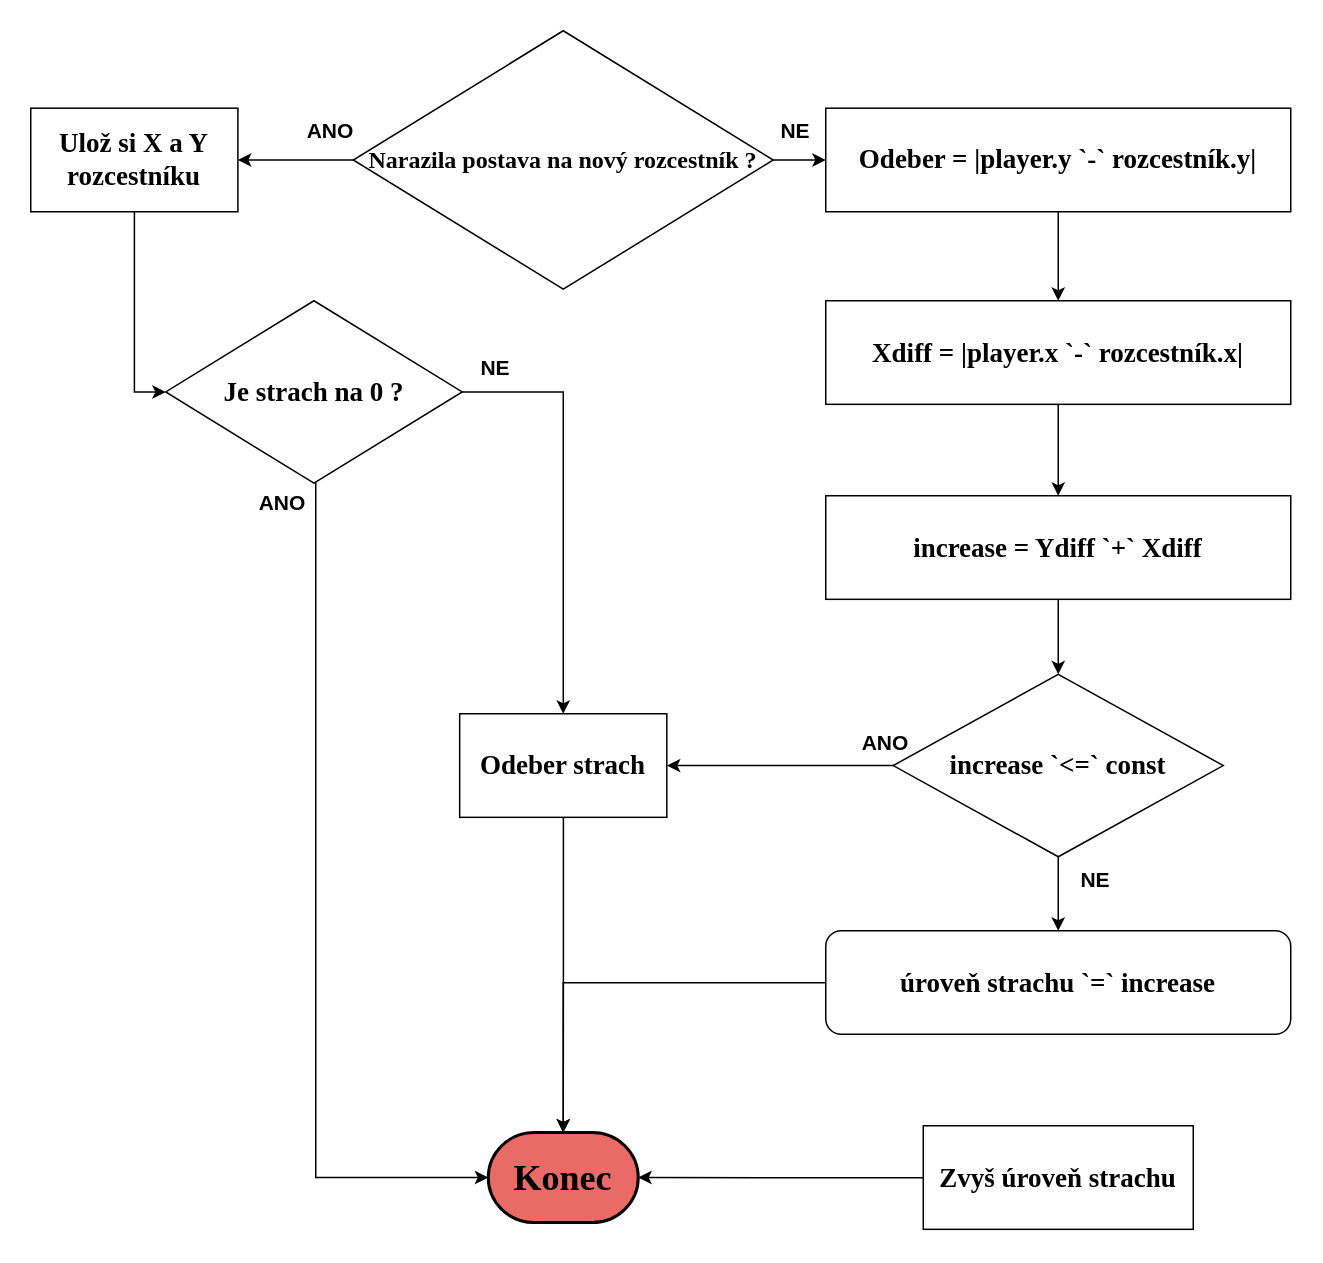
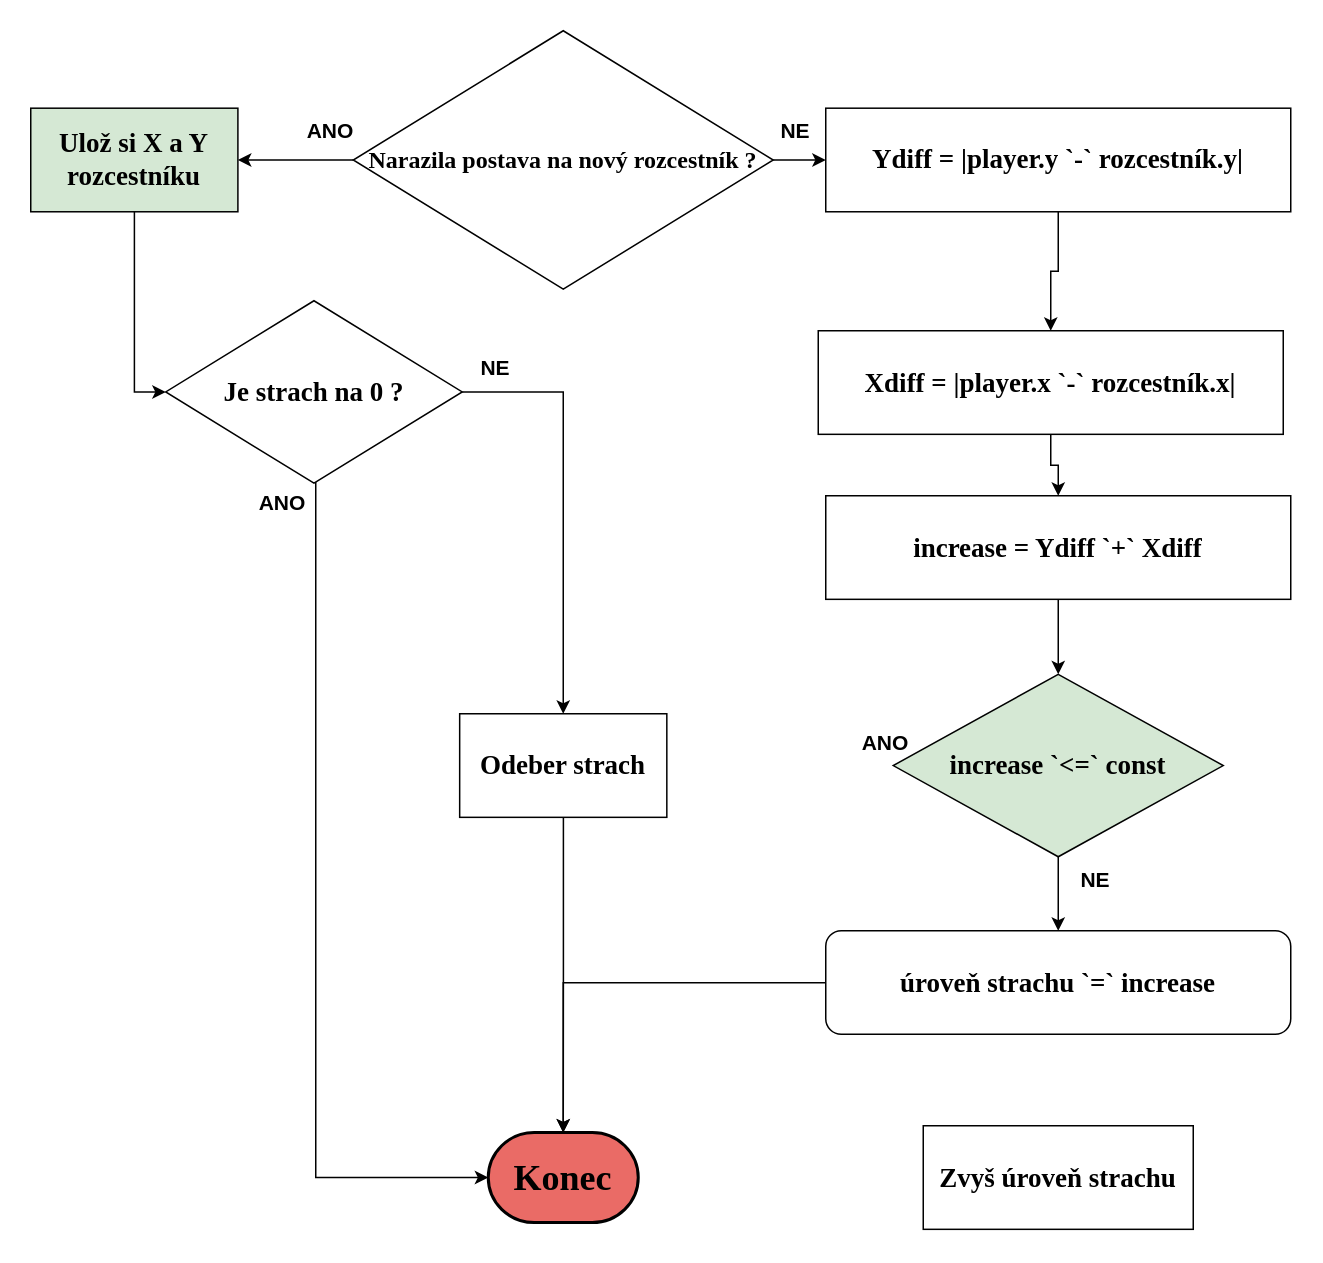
  <mxCell id="0" />
  <mxCell id="1" parent="0" />
  <mxCell id="2" value="&lt;font face=&quot;Verdana&quot; style=&quot;font-size: 24px;&quot;&gt;&lt;b&gt;Konec&lt;/b&gt;&lt;/font&gt;" style="strokeWidth=2;html=1;shape=mxgraph.flowchart.terminator;whiteSpace=wrap;fillColor=#EA6B66;" parent="1" vertex="1"><mxGeometry x="325" y="754.52" width="100" height="60" as="geometry" /></mxCell>
  <mxCell id="3" style="edgeStyle=orthogonalEdgeStyle;rounded=0;orthogonalLoop=1;jettySize=auto;html=1;entryX=1;entryY=0.5;entryDx=0;entryDy=0;" parent="1" source="5" target="7" edge="1"><mxGeometry relative="1" as="geometry" /></mxCell>
  <mxCell id="4" style="edgeStyle=orthogonalEdgeStyle;rounded=0;orthogonalLoop=1;jettySize=auto;html=1;entryX=0;entryY=0.5;entryDx=0;entryDy=0;" parent="1" source="5" target="11" edge="1"><mxGeometry relative="1" as="geometry" /></mxCell>
  <mxCell id="5" value="&lt;font face=&quot;Verdana&quot;&gt;&lt;span style=&quot;font-size: 16px;&quot;&gt;&lt;b&gt;Narazila postava na nový rozcestník ?&lt;/b&gt;&lt;/span&gt;&lt;/font&gt;" style="rhombus;whiteSpace=wrap;html=1;" parent="1" vertex="1"><mxGeometry x="235" y="20" width="280" height="172.31" as="geometry" /></mxCell>
  <mxCell id="6" style="edgeStyle=orthogonalEdgeStyle;rounded=0;orthogonalLoop=1;jettySize=auto;html=1;entryX=0;entryY=0.5;entryDx=0;entryDy=0;" parent="1" source="7" target="20" edge="1"><mxGeometry relative="1" as="geometry" /></mxCell>
- <mxCell id="7" value="&lt;font style=&quot;font-size: 18px;&quot; face=&quot;Verdana&quot;&gt;&lt;b style=&quot;&quot;&gt;Ulož si X a Y rozcestníku&lt;/b&gt;&lt;/font&gt;" style="rounded=0;whiteSpace=wrap;html=1;" parent="1" vertex="1"><mxGeometry x="20" y="71.63" width="138.1" height="69.05" as="geometry" /></mxCell>
+ <mxCell id="7" value="&lt;font style=&quot;font-size: 18px;&quot; face=&quot;Verdana&quot;&gt;&lt;b style=&quot;&quot;&gt;Ulož si X a Y rozcestníku&lt;/b&gt;&lt;/font&gt;" style="rounded=0;whiteSpace=wrap;html=1;fillColor=#d5e8d4;" parent="1" vertex="1"><mxGeometry x="20" y="71.63" width="138.1" height="69.05" as="geometry" /></mxCell>
  <mxCell id="8" value="&lt;font style=&quot;font-size: 14px;&quot;&gt;&lt;b&gt;NE&lt;/b&gt;&lt;/font&gt;" style="text;html=1;align=center;verticalAlign=middle;whiteSpace=wrap;rounded=0;" parent="1" vertex="1"><mxGeometry x="500" y="71.63" width="60" height="30" as="geometry" /></mxCell>
  <mxCell id="9" value="&lt;font style=&quot;font-size: 14px;&quot;&gt;&lt;b&gt;ANO&lt;/b&gt;&lt;/font&gt;" style="text;html=1;align=center;verticalAlign=middle;whiteSpace=wrap;rounded=0;" parent="1" vertex="1"><mxGeometry x="190" y="71.63" width="60" height="30" as="geometry" /></mxCell>
  <mxCell id="10" style="edgeStyle=orthogonalEdgeStyle;rounded=0;orthogonalLoop=1;jettySize=auto;html=1;entryX=0.5;entryY=0;entryDx=0;entryDy=0;" parent="1" source="11" target="13" edge="1"><mxGeometry relative="1" as="geometry" /></mxCell>
- <mxCell id="11" value="&lt;font style=&quot;font-size: 18px;&quot; face=&quot;Verdana&quot;&gt;&lt;b style=&quot;&quot;&gt;Odeber = |player.y `-` rozcestník.y|&lt;/b&gt;&lt;/font&gt;" style="rounded=0;whiteSpace=wrap;html=1;" parent="1" vertex="1"><mxGeometry x="550" y="71.63" width="310" height="69.05" as="geometry" /></mxCell>
+ <mxCell id="11" value="&lt;font style=&quot;font-size: 18px;&quot; face=&quot;Verdana&quot;&gt;&lt;b style=&quot;&quot;&gt;Ydiff = |player.y `-` rozcestník.y|&lt;/b&gt;&lt;/font&gt;" style="rounded=0;whiteSpace=wrap;html=1;" parent="1" vertex="1"><mxGeometry x="550" y="71.63" width="310" height="69.05" as="geometry" /></mxCell>
  <mxCell id="12" style="edgeStyle=orthogonalEdgeStyle;rounded=0;orthogonalLoop=1;jettySize=auto;html=1;entryX=0.5;entryY=0;entryDx=0;entryDy=0;" parent="1" source="13" target="15" edge="1"><mxGeometry relative="1" as="geometry" /></mxCell>
- <mxCell id="13" value="&lt;font style=&quot;font-size: 18px;&quot; face=&quot;Verdana&quot;&gt;&lt;b style=&quot;&quot;&gt;Xdiff = |player.x `-` rozcestník.x|&lt;/b&gt;&lt;/font&gt;" style="rounded=0;whiteSpace=wrap;html=1;" parent="1" vertex="1"><mxGeometry x="550" y="200" width="310" height="69.05" as="geometry" /></mxCell>
+ <mxCell id="13" value="&lt;font style=&quot;font-size: 18px;&quot; face=&quot;Verdana&quot;&gt;&lt;b style=&quot;&quot;&gt;Xdiff = |player.x `-` rozcestník.x|&lt;/b&gt;&lt;/font&gt;" style="rounded=0;whiteSpace=wrap;html=1;" parent="1" vertex="1"><mxGeometry x="545" y="220" width="310" height="69.05" as="geometry" /></mxCell>
  <mxCell id="14" style="edgeStyle=orthogonalEdgeStyle;rounded=0;orthogonalLoop=1;jettySize=auto;html=1;entryX=0.5;entryY=0;entryDx=0;entryDy=0;" parent="1" source="15" target="26" edge="1"><mxGeometry relative="1" as="geometry" /></mxCell>
  <mxCell id="15" value="&lt;font style=&quot;font-size: 18px;&quot; face=&quot;Verdana&quot;&gt;&lt;b style=&quot;&quot;&gt;increase = Ydiff `+` Xdiff&lt;/b&gt;&lt;/font&gt;" style="rounded=0;whiteSpace=wrap;html=1;" parent="1" vertex="1"><mxGeometry x="550" y="330" width="310" height="69.05" as="geometry" /></mxCell>
  <mxCell id="16" style="edgeStyle=orthogonalEdgeStyle;rounded=0;orthogonalLoop=1;jettySize=auto;html=1;" parent="1" source="17" target="2" edge="1"><mxGeometry relative="1" as="geometry" /></mxCell>
  <mxCell id="17" value="&lt;font face=&quot;Verdana&quot;&gt;&lt;span style=&quot;font-size: 18px;&quot;&gt;&lt;b&gt;úroveň strachu `=` increase&lt;/b&gt;&lt;/span&gt;&lt;/font&gt;" style="whiteSpace=wrap;html=1;rounded=1;" parent="1" vertex="1"><mxGeometry x="550" y="620" width="310" height="69.05" as="geometry" /></mxCell>
  <mxCell id="18" value="&lt;font face=&quot;Verdana&quot;&gt;&lt;span style=&quot;font-size: 18px;&quot;&gt;&lt;b&gt;Zvyš úroveň strachu&lt;/b&gt;&lt;/span&gt;&lt;/font&gt;" style="rounded=0;whiteSpace=wrap;html=1;" parent="1" vertex="1"><mxGeometry x="615" y="750" width="180" height="69.05" as="geometry" /></mxCell>
  <mxCell id="19" style="edgeStyle=orthogonalEdgeStyle;rounded=0;orthogonalLoop=1;jettySize=auto;html=1;entryX=0.5;entryY=0;entryDx=0;entryDy=0;" edge="1" parent="1" source="20" target="21"><mxGeometry relative="1" as="geometry"><Array as="points"><mxPoint x="375" y="261" /></Array></mxGeometry></mxCell>
  <mxCell id="20" value="&lt;font style=&quot;font-size: 18px;&quot; face=&quot;Verdana&quot;&gt;&lt;b style=&quot;&quot;&gt;Je strach na 0 ?&lt;/b&gt;&lt;/font&gt;" style="rhombus;whiteSpace=wrap;html=1;" parent="1" vertex="1"><mxGeometry x="110" y="200" width="197.65" height="121.63" as="geometry" /></mxCell>
  <mxCell id="21" value="&lt;font style=&quot;font-size: 18px;&quot; face=&quot;Verdana&quot;&gt;&lt;b style=&quot;&quot;&gt;Odeber strach&lt;/b&gt;&lt;/font&gt;" style="rounded=0;whiteSpace=wrap;html=1;" parent="1" vertex="1"><mxGeometry x="305.95" y="475.34" width="138.1" height="69.05" as="geometry" /></mxCell>
  <mxCell id="22" value="&lt;font style=&quot;font-size: 14px;&quot;&gt;&lt;b&gt;NE&lt;/b&gt;&lt;/font&gt;" style="text;html=1;align=center;verticalAlign=middle;whiteSpace=wrap;rounded=0;" parent="1" vertex="1"><mxGeometry x="300" y="230" width="60" height="30" as="geometry" /></mxCell>
  <mxCell id="23" value="&lt;font style=&quot;font-size: 14px;&quot;&gt;&lt;b&gt;ANO&lt;/b&gt;&lt;/font&gt;" style="text;html=1;align=center;verticalAlign=middle;whiteSpace=wrap;rounded=0;" parent="1" vertex="1"><mxGeometry x="158.1" y="320" width="60" height="30" as="geometry" /></mxCell>
  <mxCell id="24" style="edgeStyle=orthogonalEdgeStyle;rounded=0;orthogonalLoop=1;jettySize=auto;html=1;entryX=0.5;entryY=0;entryDx=0;entryDy=0;" parent="1" source="26" target="17" edge="1"><mxGeometry relative="1" as="geometry" /></mxCell>
- <mxCell id="25" style="edgeStyle=orthogonalEdgeStyle;rounded=0;orthogonalLoop=1;jettySize=auto;html=1;entryX=1;entryY=0.5;entryDx=0;entryDy=0;" edge="1" parent="1" source="26" target="21"><mxGeometry relative="1" as="geometry" /></mxCell>
- <mxCell id="26" value="&lt;font style=&quot;font-size: 18px;&quot; face=&quot;Verdana&quot;&gt;&lt;b style=&quot;&quot;&gt;increase `&amp;lt;=` const&lt;/b&gt;&lt;/font&gt;" style="rhombus;whiteSpace=wrap;html=1;" parent="1" vertex="1"><mxGeometry x="595" y="449.05" width="220" height="121.63" as="geometry" /></mxCell>
+ <mxCell id="26" value="&lt;font style=&quot;font-size: 18px;&quot; face=&quot;Verdana&quot;&gt;&lt;b style=&quot;&quot;&gt;increase `&amp;lt;=` const&lt;/b&gt;&lt;/font&gt;" style="rhombus;whiteSpace=wrap;html=1;fillColor=#d5e8d4;" parent="1" vertex="1"><mxGeometry x="595" y="449.05" width="220" height="121.63" as="geometry" /></mxCell>
  <mxCell id="27" value="&lt;font style=&quot;font-size: 14px;&quot;&gt;&lt;b&gt;ANO&lt;/b&gt;&lt;/font&gt;" style="text;html=1;align=center;verticalAlign=middle;whiteSpace=wrap;rounded=0;" parent="1" vertex="1"><mxGeometry x="560" y="480" width="60" height="30" as="geometry" /></mxCell>
  <mxCell id="28" value="&lt;font style=&quot;font-size: 14px;&quot;&gt;&lt;b&gt;NE&lt;/b&gt;&lt;/font&gt;" style="text;html=1;align=center;verticalAlign=middle;whiteSpace=wrap;rounded=0;" parent="1" vertex="1"><mxGeometry x="700" y="570.68" width="60" height="30" as="geometry" /></mxCell>
- <mxCell id="29" style="edgeStyle=orthogonalEdgeStyle;rounded=0;orthogonalLoop=1;jettySize=auto;html=1;entryX=1;entryY=0.5;entryDx=0;entryDy=0;entryPerimeter=0;" parent="1" source="18" target="2" edge="1"><mxGeometry relative="1" as="geometry" /></mxCell>
  <mxCell id="30" style="edgeStyle=orthogonalEdgeStyle;rounded=0;orthogonalLoop=1;jettySize=auto;html=1;entryX=0;entryY=0.5;entryDx=0;entryDy=0;entryPerimeter=0;" edge="1" parent="1" source="20" target="2"><mxGeometry relative="1" as="geometry"><Array as="points"><mxPoint x="210" y="785" /></Array></mxGeometry></mxCell>
  <mxCell id="31" style="edgeStyle=orthogonalEdgeStyle;rounded=0;orthogonalLoop=1;jettySize=auto;html=1;entryX=0.5;entryY=0;entryDx=0;entryDy=0;entryPerimeter=0;" edge="1" parent="1" source="21" target="2"><mxGeometry relative="1" as="geometry" /></mxCell>
